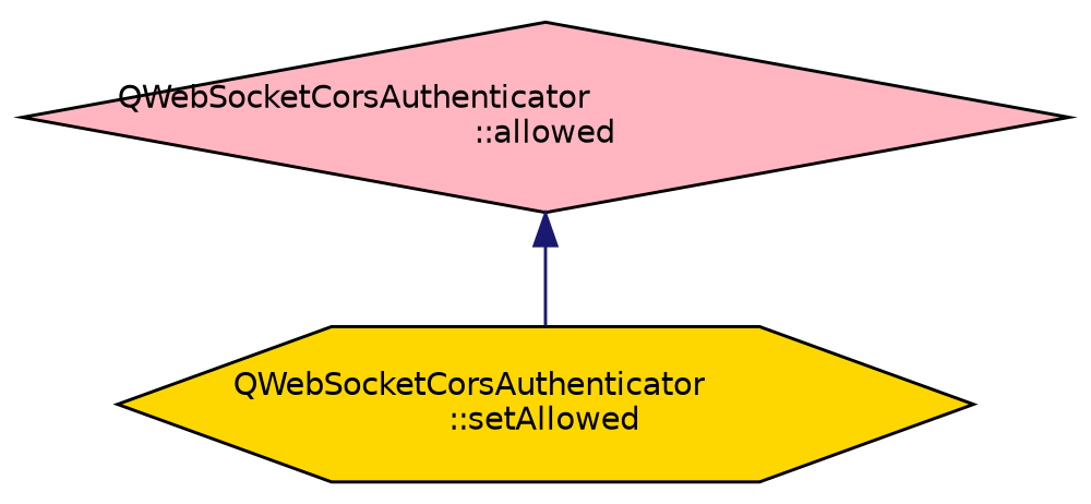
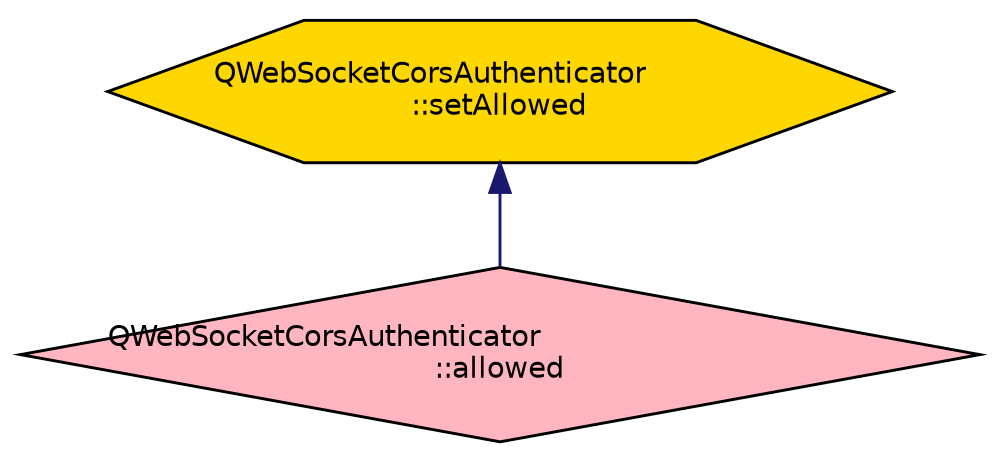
  digraph {
    rankdir=TB
    node [color=black fontname=Helvetica fontsize=10 style=filled]
    n1 [fillcolor=lightpink fontcolor=black height=0.2 label="QWebSocketCorsAuthenticator\l::allowed" shape=diamond width=0.4]
    n2 [fillcolor=gold height=0.2 label="QWebSocketCorsAuthenticator\l::setAllowed" shape=hexagon width=0.4]
-   n1 -> n2 [color=midnightblue dir=back fontname=Helvetica fontsize=10 labelfontname=Helvetica labelfontsize=10 style=solid]
+   n2 -> n1 [color=midnightblue dir=back fontname=Helvetica fontsize=10 labelfontname=Helvetica labelfontsize=10 style=solid]
  }
